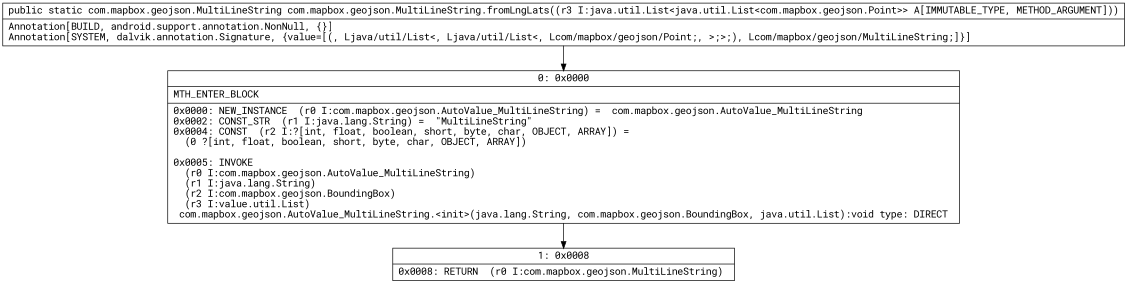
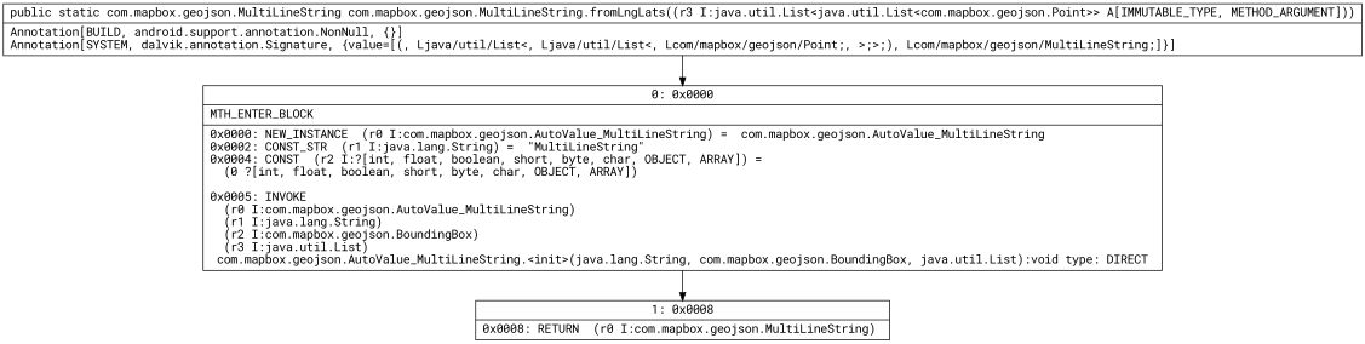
  digraph {
    fontname="Roboto Mono"
    node [shape=record fontname="Roboto Mono"]
    edge [fontname="Roboto Mono"]
-   n1 [label="{0\:\ 0x0000|MTH_ENTER_BLOCK\l|0x0000: NEW_INSTANCE  (r0 I:com.mapbox.geojson.AutoValue_MultiLineString) =  com.mapbox.geojson.AutoValue_MultiLineString \l0x0002: CONST_STR  (r1 I:java.lang.String) =  \"MultiLineString\" \l0x0004: CONST  (r2 I:?[int, float, boolean, short, byte, char, OBJECT, ARRAY]) = \l  (0 ?[int, float, boolean, short, byte, char, OBJECT, ARRAY])\l \l0x0005: INVOKE  \l  (r0 I:com.mapbox.geojson.AutoValue_MultiLineString)\l  (r1 I:java.lang.String)\l  (r2 I:com.mapbox.geojson.BoundingBox)\l  (r3 I:value.util.List)\l com.mapbox.geojson.AutoValue_MultiLineString.\<init\>(java.lang.String, com.mapbox.geojson.BoundingBox, java.util.List):void type: DIRECT \l}"]
+   n1 [label="{0\:\ 0x0000|MTH_ENTER_BLOCK\l|0x0000: NEW_INSTANCE  (r0 I:com.mapbox.geojson.AutoValue_MultiLineString) =  com.mapbox.geojson.AutoValue_MultiLineString \l0x0002: CONST_STR  (r1 I:java.lang.String) =  \"MultiLineString\" \l0x0004: CONST  (r2 I:?[int, float, boolean, short, byte, char, OBJECT, ARRAY]) = \l  (0 ?[int, float, boolean, short, byte, char, OBJECT, ARRAY])\l \l0x0005: INVOKE  \l  (r0 I:com.mapbox.geojson.AutoValue_MultiLineString)\l  (r1 I:java.lang.String)\l  (r2 I:com.mapbox.geojson.BoundingBox)\l  (r3 I:java.util.List)\l com.mapbox.geojson.AutoValue_MultiLineString.\<init\>(java.lang.String, com.mapbox.geojson.BoundingBox, java.util.List):void type: DIRECT \l}"]
    n2 [label="{1\:\ 0x0008|0x0008: RETURN  (r0 I:com.mapbox.geojson.MultiLineString) \l}"]
    n3 [label="{public static com.mapbox.geojson.MultiLineString com.mapbox.geojson.MultiLineString.fromLngLats((r3 I:java.util.List\<java.util.List\<com.mapbox.geojson.Point\>\> A[IMMUTABLE_TYPE, METHOD_ARGUMENT]))  | Annotation[BUILD, android.support.annotation.NonNull, \{\}]\lAnnotation[SYSTEM, dalvik.annotation.Signature, \{value=[(, Ljava\/util\/List\<, Ljava\/util\/List\<, Lcom\/mapbox\/geojson\/Point;, \>;\>;), Lcom\/mapbox\/geojson\/MultiLineString;]\}]\l}"]
    n1 -> n2
    n3 -> n1
  }
